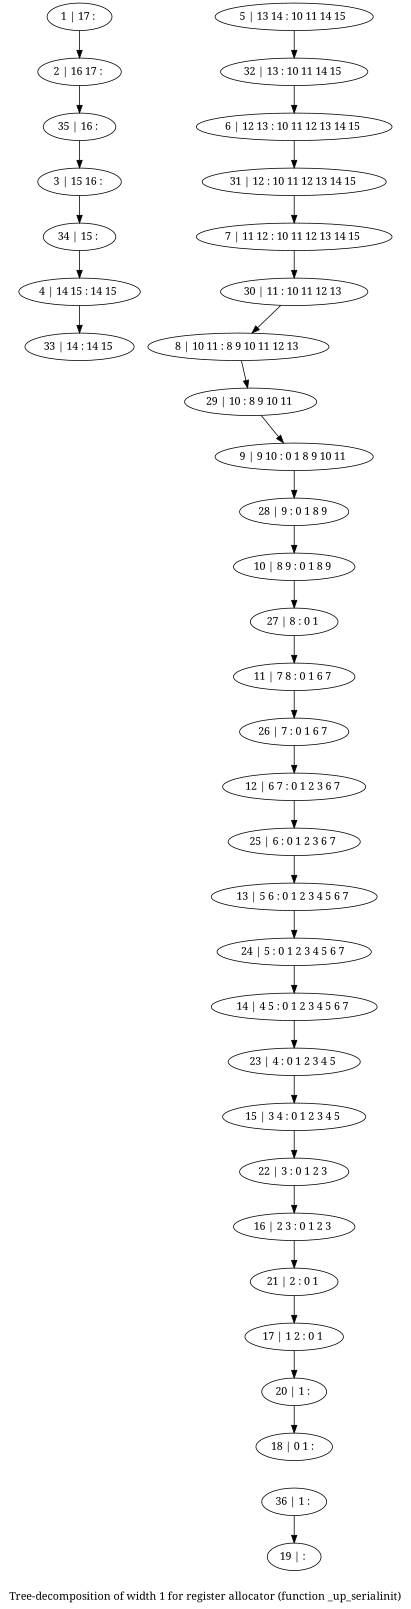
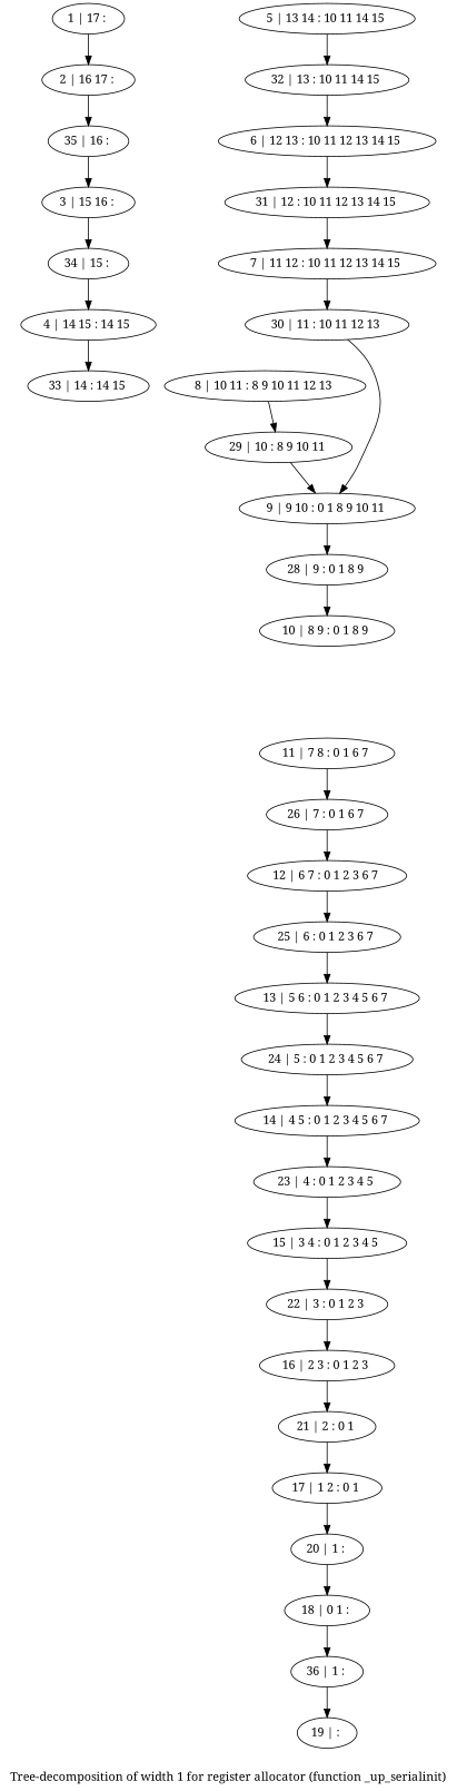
  digraph {
    fontname="Noto Serif"
    label="Tree-decomposition of width 1 for register allocator (function _up_serialinit)"
    node [fontname="Noto Serif"]
    edge [fontname="Noto Serif"]
    n1 [label="1 | 17 : "]
    n2 [label="2 | 16 17 : "]
    n3 [label="35 | 16 : "]
    n4 [label="3 | 15 16 : "]
    n5 [label="34 | 15 : "]
    n6 [label="4 | 14 15 : 14 15 "]
    n7 [label="33 | 14 : 14 15 "]
    n8 [label="5 | 13 14 : 10 11 14 15 "]
    n9 [label="32 | 13 : 10 11 14 15 "]
    n10 [label="6 | 12 13 : 10 11 12 13 14 15 "]
    n11 [label="31 | 12 : 10 11 12 13 14 15 "]
    n12 [label="7 | 11 12 : 10 11 12 13 14 15 "]
    n13 [label="30 | 11 : 10 11 12 13 "]
    n14 [label="8 | 10 11 : 8 9 10 11 12 13 "]
    n15 [label="29 | 10 : 8 9 10 11 "]
    n16 [label="9 | 9 10 : 0 1 8 9 10 11 "]
    n17 [label="28 | 9 : 0 1 8 9 "]
    n18 [label="10 | 8 9 : 0 1 8 9 "]
-   n19 [label="27 | 8 : 0 1 "]
    n20 [label="11 | 7 8 : 0 1 6 7 "]
    n21 [label="26 | 7 : 0 1 6 7 "]
    n22 [label="12 | 6 7 : 0 1 2 3 6 7 "]
    n23 [label="25 | 6 : 0 1 2 3 6 7 "]
    n24 [label="13 | 5 6 : 0 1 2 3 4 5 6 7 "]
    n25 [label="24 | 5 : 0 1 2 3 4 5 6 7 "]
    n26 [label="14 | 4 5 : 0 1 2 3 4 5 6 7 "]
    n27 [label="23 | 4 : 0 1 2 3 4 5 "]
    n28 [label="15 | 3 4 : 0 1 2 3 4 5 "]
    n29 [label="22 | 3 : 0 1 2 3 "]
    n30 [label="16 | 2 3 : 0 1 2 3 "]
    n31 [label="21 | 2 : 0 1 "]
    n32 [label="17 | 1 2 : 0 1 "]
    n33 [label="20 | 1 : "]
    n34 [label="18 | 0 1 : "]
    n35 [label="36 | 1 : "]
    n36 [label="19 | : "]
    n1 -> n2
    n2 -> n3
    n3 -> n4
    n4 -> n5
    n5 -> n6
    n6 -> n7
    n8 -> n9
    n9 -> n10
    n10 -> n11
    n11 -> n12
    n12 -> n13
-   n13 -> n14
+   n13 -> n16
    n14 -> n15
    n15 -> n16
    n16 -> n17
    n17 -> n18
-   n18 -> n19
-   n19 -> n20
    n20 -> n21
    n21 -> n22
    n22 -> n23
    n23 -> n24
    n24 -> n25
    n25 -> n26
    n26 -> n27
    n27 -> n28
    n28 -> n29
    n29 -> n30
    n30 -> n31
    n31 -> n32
    n32 -> n33
    n33 -> n34
+   n34 -> n35
    n35 -> n36
  }
